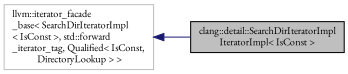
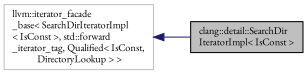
  digraph {
    rankdir=LR
    fontname="EB Garamond"
    node [fontname="EB Garamond" fontsize=10 shape=record]
-   n1 [color=black fillcolor=grey75 fontcolor=black height=0.2 label="clang::detail::SearchDirIteratorImpl\lIteratorImpl\< IsConst \>" style=filled width=0.4]
+   n1 [color=black fillcolor=grey75 fontcolor=black height=0.2 label="clang::detail::SearchDir\lIteratorImpl\< IsConst \>" style=filled width=0.4]
    n2 [color=grey75 height=0.2 label="llvm::iterator_facade\l_base\< SearchDirIteratorImpl\l\< IsConst \>, std::forward\l_iterator_tag, Qualified\< IsConst,\l DirectoryLookup \> \>" width=0.4]
    n2 -> n1 [color=midnightblue dir=back fontname="EB Garamond" fontsize=10 labelfontname=Helvetica labelfontsize=10 style=solid]
  }
